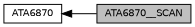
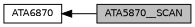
  digraph {
    rankdir=LR
    fontname="DejaVu Sans"
    node [color=black fontname="DejaVu Sans" fontsize=10 shape=record style=filled]
-   n1 [fillcolor=grey75 fontcolor=black height=0.2 label=ATA6870__SCAN width=0.4]
+   n1 [fillcolor=grey75 fontcolor=black height=0.2 label=ATA5870__SCAN width=0.4]
    n2 [fillcolor=white height=0.2 label=ATA6870 width=0.4]
    n2 -> n1 [dir=back fontname="DejaVu Sans" fontsize=10 labelfontname=Helvetica labelfontsize=10 shape=plaintext style=solid]
  }
